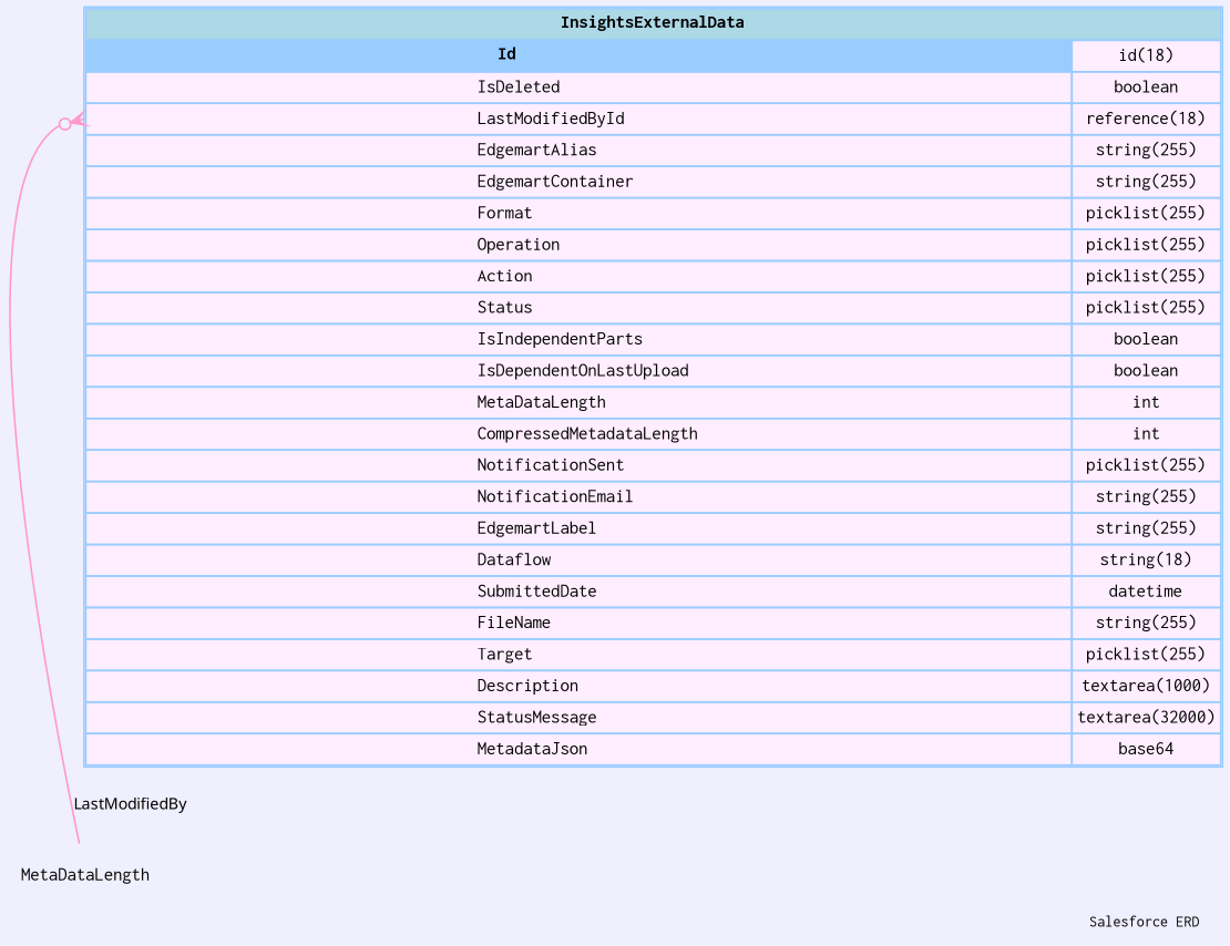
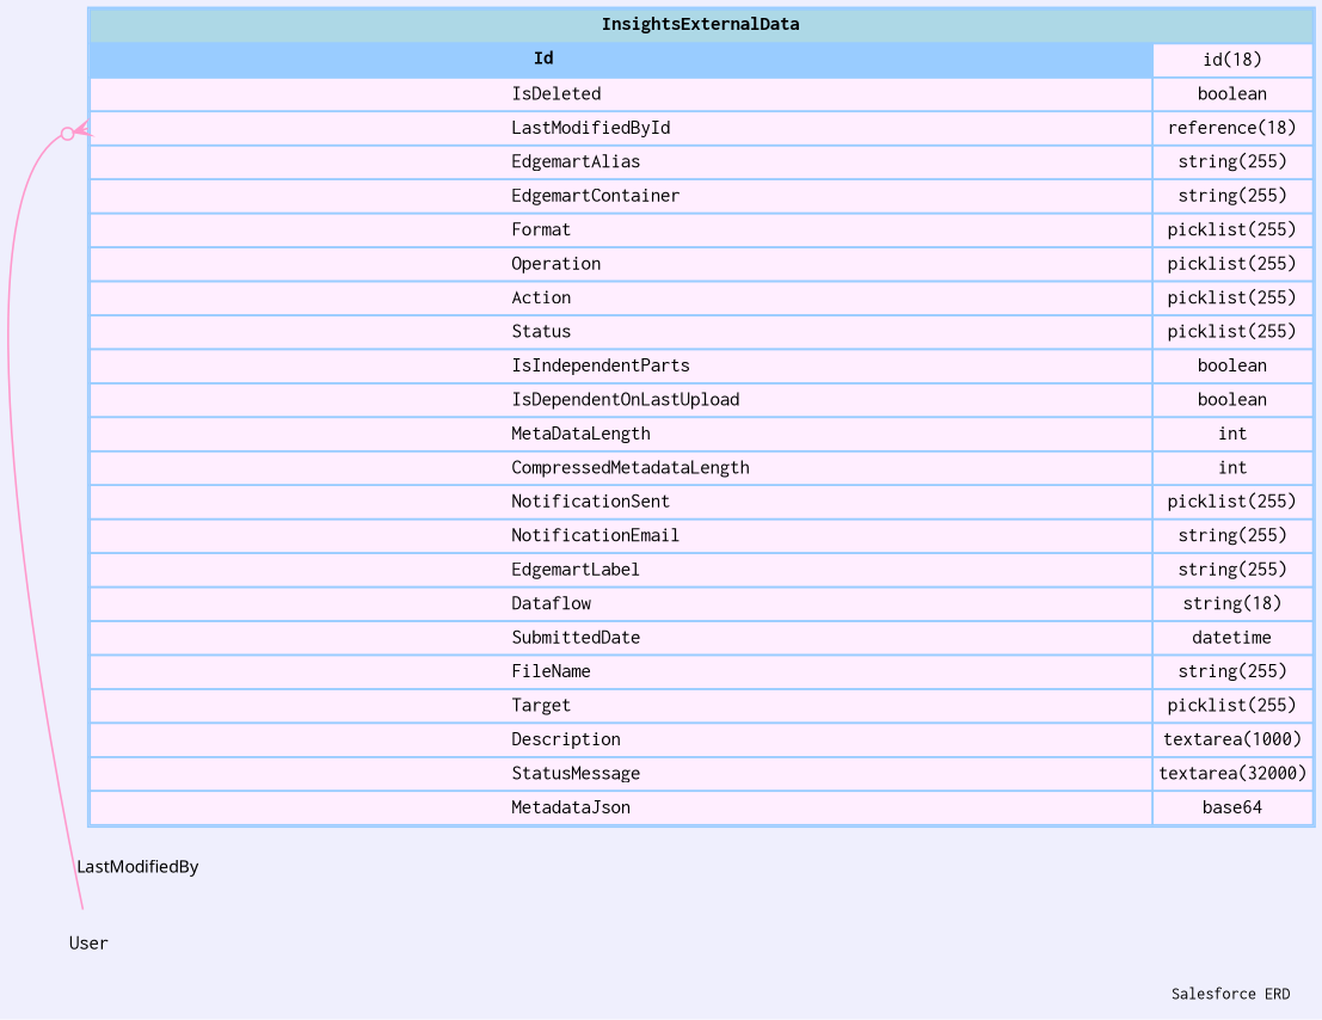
  digraph {
    bgcolor="#efeffd"
    fontname=Courier
    fontsize=9
    label="Salesforce ERD "
    labeljust=r
    nodesep=0.18
    rankdir=TB
    ranksep=0.46
    node [color="#99ccff" fontname=Courier fontsize=11]
    n1 [label=<                 <table border="1" cellborder="1" cellspacing="0" bgcolor="#ffeeff" >                      <tr><td colspan="3" bgcolor="lightblue"><b>InsightsExternalData</b></td></tr>              <tr>                                         <td  bgcolor="#99ccff" port="Id" align="left">                                            <b>Id</b>                                         </td><td>id(18)</td></tr> <tr>                                          <td port="IsDeleted" align="left">                                          IsDeleted                                        </td><td>boolean</td></tr> <tr>                                          <td port="LastModifiedById" align="left">                                          LastModifiedById                                        </td><td>reference(18)</td></tr> <tr>                                          <td port="EdgemartAlias" align="left">                                          EdgemartAlias                                        </td><td>string(255)</td></tr> <tr>                                          <td port="EdgemartContainer" align="left">                                          EdgemartContainer                                        </td><td>string(255)</td></tr> <tr>                                          <td port="Format" align="left">                                          Format                                        </td><td>picklist(255)</td></tr> <tr>                                          <td port="Operation" align="left">                                          Operation                                        </td><td>picklist(255)</td></tr> <tr>                                          <td port="Action" align="left">                                          Action                                        </td><td>picklist(255)</td></tr> <tr>                                          <td port="Status" align="left">                                          Status                                        </td><td>picklist(255)</td></tr> <tr>                                          <td port="IsIndependentParts" align="left">                                          IsIndependentParts                                        </td><td>boolean</td></tr> <tr>                                          <td port="IsDependentOnLastUpload" align="left">                                          IsDependentOnLastUpload                                        </td><td>boolean</td></tr> <tr>                                          <td port="MetaDataLength" align="left">                                          MetaDataLength                                        </td><td>int</td></tr> <tr>                                          <td port="CompressedMetadataLength" align="left">                                          CompressedMetadataLength                                        </td><td>int</td></tr> <tr>                                          <td port="NotificationSent" align="left">                                          NotificationSent                                        </td><td>picklist(255)</td></tr> <tr>                                          <td port="NotificationEmail" align="left">                                          NotificationEmail                                        </td><td>string(255)</td></tr> <tr>                                          <td port="EdgemartLabel" align="left">                                          EdgemartLabel                                        </td><td>string(255)</td></tr> <tr>                                          <td port="Dataflow" align="left">                                          Dataflow                                        </td><td>string(18)</td></tr> <tr>                                          <td port="SubmittedDate" align="left">                                          SubmittedDate                                        </td><td>datetime</td></tr> <tr>                                          <td port="FileName" align="left">                                          FileName                                        </td><td>string(255)</td></tr> <tr>                                          <td port="Target" align="left">                                          Target                                        </td><td>picklist(255)</td></tr> <tr>                                          <td port="Description" align="left">                                          Description                                        </td><td>textarea(1000)</td></tr> <tr>                                          <td port="StatusMessage" align="left">                                          StatusMessage                                        </td><td>textarea(32000)</td></tr> <tr>                                          <td port="MetadataJson" align="left">                                          MetadataJson                                        </td><td>base64</td></tr>                             </table>                 > margin=0 shape=none]
-   User [shape=plaintext label=MetaDataLength]
+   User [shape=plaintext]
    n1 -> User [arrowhead=none arrowsize=0.8 arrowtail=crowodot color="#ff99cc" dir=back fontname=Monaco fontsize=9 headport="Id:e" label=LastModifiedBy tailport="LastModifiedById:w"]
  }
